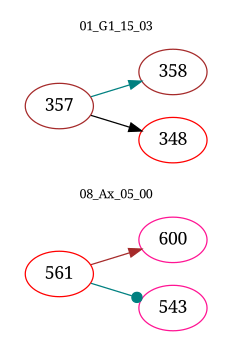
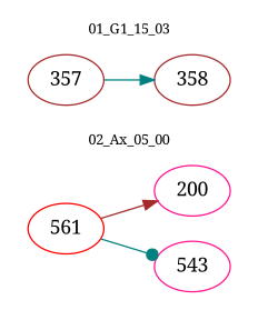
  digraph {
    fontname="Noto Serif"
    rankdir=LR
    node [color=red fontname="Noto Serif"]
    edge [arrowhead=normal color=teal fontname="Noto Serif"]
    n1 [label=561]
    n2 [color=deeppink label=543]
-   n3 [color=deeppink label=600]
+   n3 [color=deeppink label=200]
    n4 [color=brown label=357]
-   n5 [label=348]
    n6 [color=brown label=358]
    subgraph cluster_1 {
      color=white
      fontsize=10
-     label="08_Ax_05_00"
+     label="02_Ax_05_00"
      n1
      n2
      n3
    }
    subgraph cluster_2 {
      color=white
      fontsize=10
      label="01_G1_15_03"
      n4
-     n5
      n6
    }
    n1 -> n2 [arrowhead=dot]
    n1 -> n3 [color=brown]
-   n4 -> n5 [color=black]
    n4 -> n6
  }
